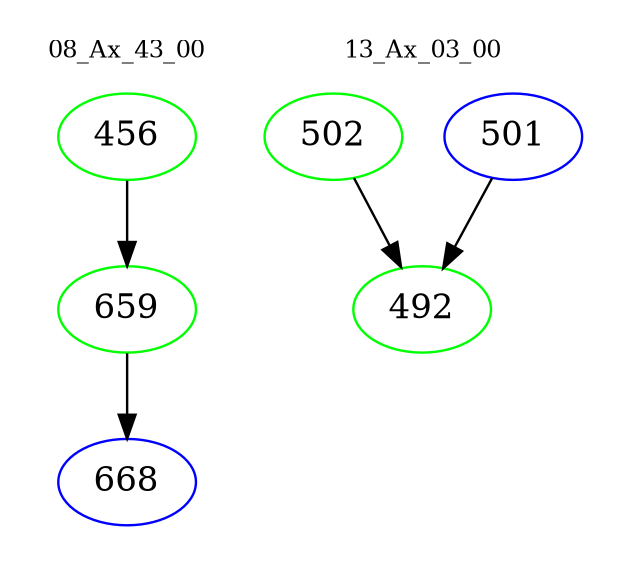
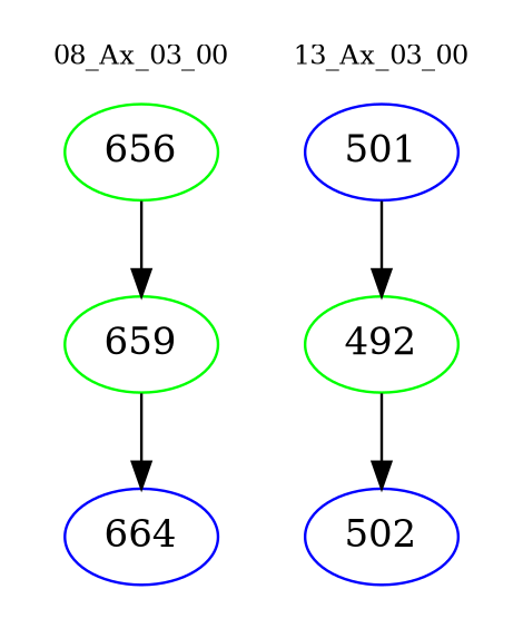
  digraph {
    node [color=green]
    edge [color=black]
-   n1 [label=456]
+   n1 [label=656]
    n2 [label=659]
-   n3 [color=blue label=668]
+   n3 [color=blue label=664]
    n4 [color=blue label=501]
    n5 [label=492]
-   n6 [label=502]
+   n6 [color=blue label=502]
    subgraph cluster_1 {
      color=white
      fontsize=10
-     label="08_Ax_43_00"
+     label="08_Ax_03_00"
      n1
      n2
      n3
    }
    subgraph cluster_2 {
      color=white
      fontsize=10
      label="13_Ax_03_00"
      n4
      n5
      n6
    }
    n1 -> n2
    n2 -> n3
    n4 -> n5
-   n6 -> n5
+   n5 -> n6
  }
